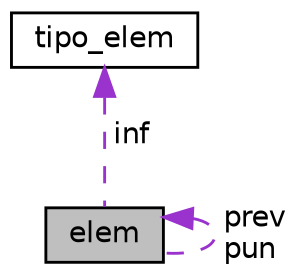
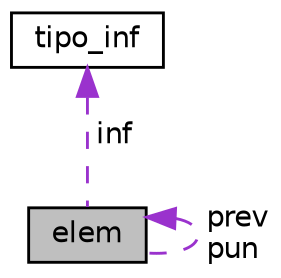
  digraph {
    node [color=black fontname=Helvetica fontsize=10 shape=record style=filled]
    edge [color=darkorchid3 dir=back fontname=Helvetica fontsize=10 labelfontname=Helvetica labelfontsize=10 style=dashed]
    n1 [fillcolor=grey75 fontcolor=black height=0.2 label=elem width=0.4]
-   n2 [fillcolor=white height=0.2 label=tipo_elem width=0.4]
+   n2 [fillcolor=white height=0.2 label=tipo_inf width=0.4]
    n1 -> n1 [label=" prev\npun"]
    n2 -> n1 [label=" inf"]
  }
